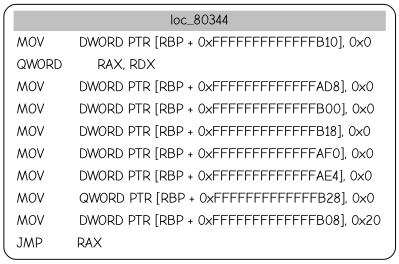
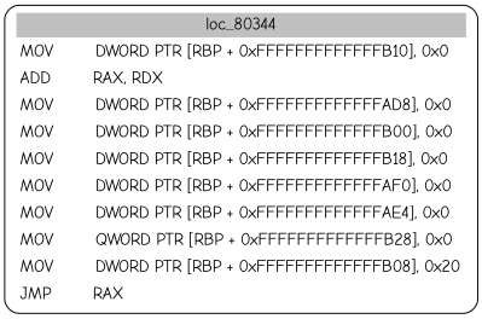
  digraph {
    fontname="Comic Neue"
-   n1 [fontname="Comic Neue" label=<<table border="0" cellborder="0" cellpadding="3"><tr><td align="center" colspan="2" bgcolor="grey">loc_80344</td></tr><tr><td align="left">MOV        DWORD PTR [RBP + 0xFFFFFFFFFFFFFB10], 0x0</td></tr><tr><td align="left">QWORD        RAX, RDX</td></tr><tr><td align="left">MOV        DWORD PTR [RBP + 0xFFFFFFFFFFFFFAD8], 0x0</td></tr><tr><td align="left">MOV        DWORD PTR [RBP + 0xFFFFFFFFFFFFFB00], 0x0</td></tr><tr><td align="left">MOV        DWORD PTR [RBP + 0xFFFFFFFFFFFFFB18], 0x0</td></tr><tr><td align="left">MOV        DWORD PTR [RBP + 0xFFFFFFFFFFFFFAF0], 0x0</td></tr><tr><td align="left">MOV        DWORD PTR [RBP + 0xFFFFFFFFFFFFFAE4], 0x0</td></tr><tr><td align="left">MOV        QWORD PTR [RBP + 0xFFFFFFFFFFFFFB28], 0x0</td></tr><tr><td align="left">MOV        DWORD PTR [RBP + 0xFFFFFFFFFFFFFB08], 0x20</td></tr><tr><td align="left">JMP        RAX</td></tr></table>> shape=Mrecord]
+   n1 [fontname="Comic Neue" label=<<table border="0" cellborder="0" cellpadding="3"><tr><td align="center" colspan="2" bgcolor="grey">loc_80344</td></tr><tr><td align="left">MOV        DWORD PTR [RBP + 0xFFFFFFFFFFFFFB10], 0x0</td></tr><tr><td align="left">ADD        RAX, RDX</td></tr><tr><td align="left">MOV        DWORD PTR [RBP + 0xFFFFFFFFFFFFFAD8], 0x0</td></tr><tr><td align="left">MOV        DWORD PTR [RBP + 0xFFFFFFFFFFFFFB00], 0x0</td></tr><tr><td align="left">MOV        DWORD PTR [RBP + 0xFFFFFFFFFFFFFB18], 0x0</td></tr><tr><td align="left">MOV        DWORD PTR [RBP + 0xFFFFFFFFFFFFFAF0], 0x0</td></tr><tr><td align="left">MOV        DWORD PTR [RBP + 0xFFFFFFFFFFFFFAE4], 0x0</td></tr><tr><td align="left">MOV        QWORD PTR [RBP + 0xFFFFFFFFFFFFFB28], 0x0</td></tr><tr><td align="left">MOV        DWORD PTR [RBP + 0xFFFFFFFFFFFFFB08], 0x20</td></tr><tr><td align="left">JMP        RAX</td></tr></table>> shape=Mrecord]
  }
